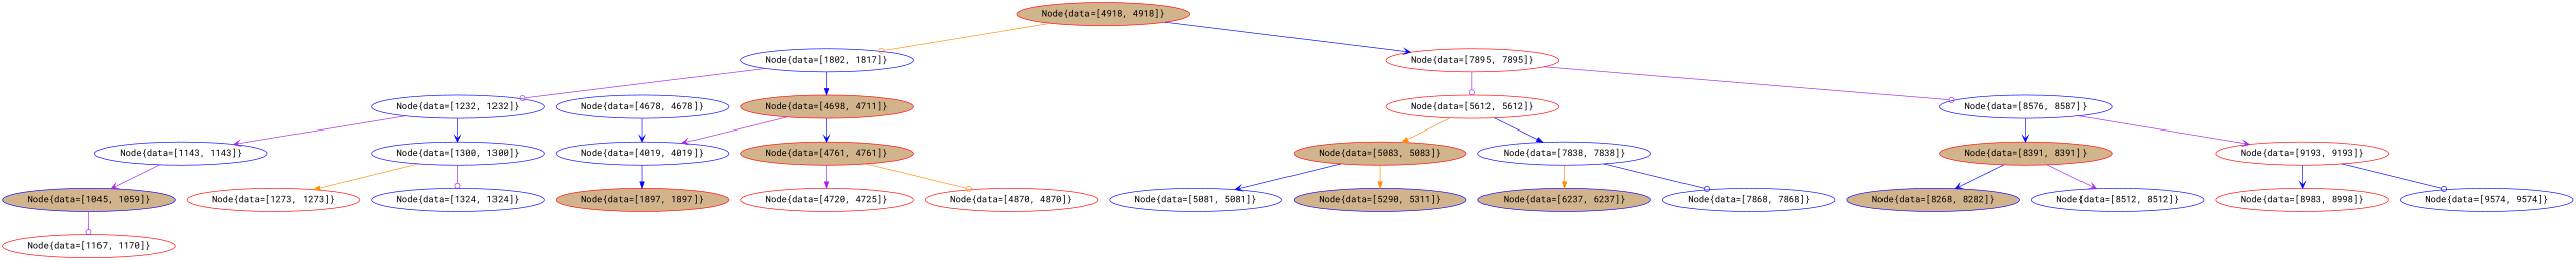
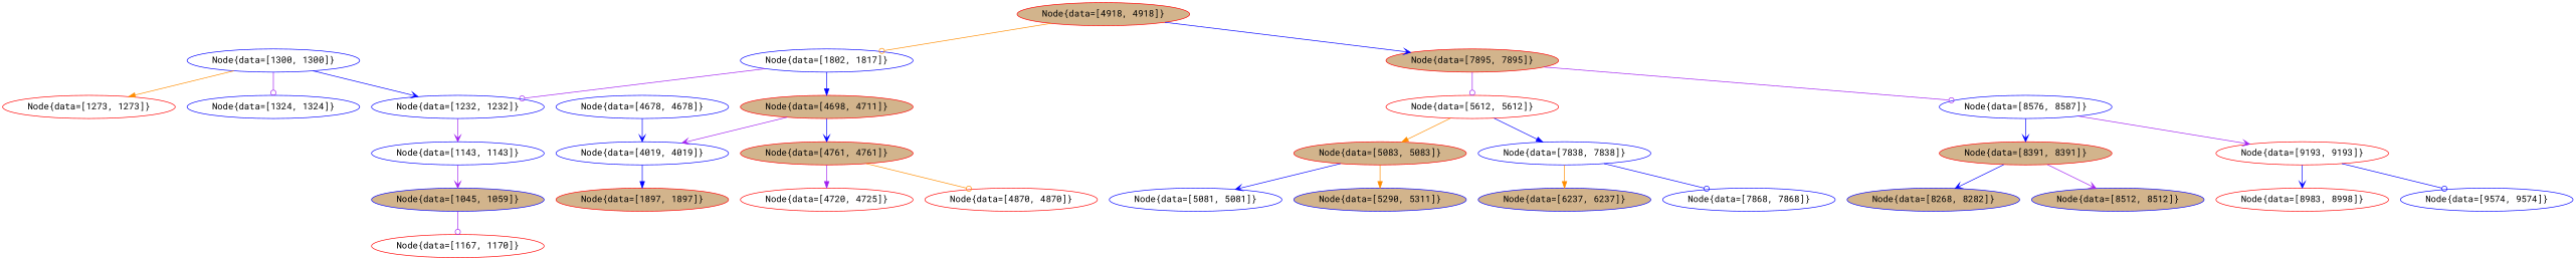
  digraph {
    fontname="Roboto Mono"
    node [color=blue fillcolor=white fontname="Roboto Mono" style=filled]
    edge [arrowhead=vee color=blue fontname="Roboto Mono"]
    n1 [color=red fillcolor=tan label="Node{data=[4918, 4918]}"]
    n2 [label="Node{data=[1802, 1817]}"]
-   n3 [color=red label="Node{data=[7895, 7895]}"]
+   n3 [color=red fillcolor=tan label="Node{data=[7895, 7895]}"]
    n4 [label="Node{data=[1232, 1232]}"]
    n5 [color=red fillcolor=tan label="Node{data=[4698, 4711]}"]
    n6 [color=red label="Node{data=[5612, 5612]}"]
    n7 [label="Node{data=[8576, 8587]}"]
    n8 [label="Node{data=[1143, 1143]}"]
    n9 [label="Node{data=[1300, 1300]}"]
    n10 [label="Node{data=[4019, 4019]}"]
    n11 [color=red fillcolor=tan label="Node{data=[4761, 4761]}"]
    n12 [fillcolor=tan label="Node{data=[1045, 1059]}"]
    n13 [color=red label="Node{data=[1273, 1273]}"]
    n14 [label="Node{data=[1324, 1324]}"]
    n15 [color=red label="Node{data=[1167, 1170]}"]
    n16 [color=red fillcolor=tan label="Node{data=[1897, 1897]}"]
    n17 [color=red label="Node{data=[4720, 4725]}"]
    n18 [color=red label="Node{data=[4870, 4870]}"]
    n19 [label="Node{data=[4678, 4678]}"]
    n20 [color=red fillcolor=tan label="Node{data=[5083, 5083]}"]
    n21 [label="Node{data=[7838, 7838]}"]
    n22 [color=red fillcolor=tan label="Node{data=[8391, 8391]}"]
    n23 [color=red label="Node{data=[9193, 9193]}"]
    n24 [label="Node{data=[5081, 5081]}"]
    n25 [fillcolor=tan label="Node{data=[5290, 5311]}"]
    n26 [fillcolor=tan label="Node{data=[6237, 6237]}"]
    n27 [label="Node{data=[7868, 7868]}"]
    n28 [fillcolor=tan label="Node{data=[8268, 8282]}"]
-   n29 [label="Node{data=[8512, 8512]}"]
+   n29 [fillcolor=tan label="Node{data=[8512, 8512]}"]
    n30 [color=red label="Node{data=[8983, 8998]}"]
    n31 [label="Node{data=[9574, 9574]}"]
    n1 -> n2 [arrowhead=odot color=darkorange]
    n1 -> n3
    n2 -> n4 [arrowhead=odot color=purple]
    n2 -> n5 [arrowhead=normal]
    n3 -> n6 [arrowhead=odot color=purple]
    n3 -> n7 [arrowhead=odot color=purple]
    n4 -> n8 [color=purple]
-   n4 -> n9
+   n9 -> n4
    n5 -> n10 [color=purple]
    n5 -> n11
    n6 -> n20 [arrowhead=normal color=darkorange]
    n6 -> n21 [arrowhead=normal]
    n7 -> n22
    n7 -> n23 [color=purple]
    n8 -> n12 [color=purple]
    n9 -> n13 [arrowhead=normal color=darkorange]
    n9 -> n14 [arrowhead=odot color=purple]
    n10 -> n16 [arrowhead=normal]
    n11 -> n17 [arrowhead=normal color=purple]
    n11 -> n18 [arrowhead=odot color=darkorange]
    n12 -> n15 [arrowhead=odot color=purple]
    n19 -> n10
    n20 -> n24
    n20 -> n25 [arrowhead=normal color=darkorange]
    n21 -> n26 [arrowhead=normal color=darkorange]
    n21 -> n27 [arrowhead=odot]
    n22 -> n28
    n22 -> n29 [color=purple]
    n23 -> n30
    n23 -> n31 [arrowhead=odot]
  }
